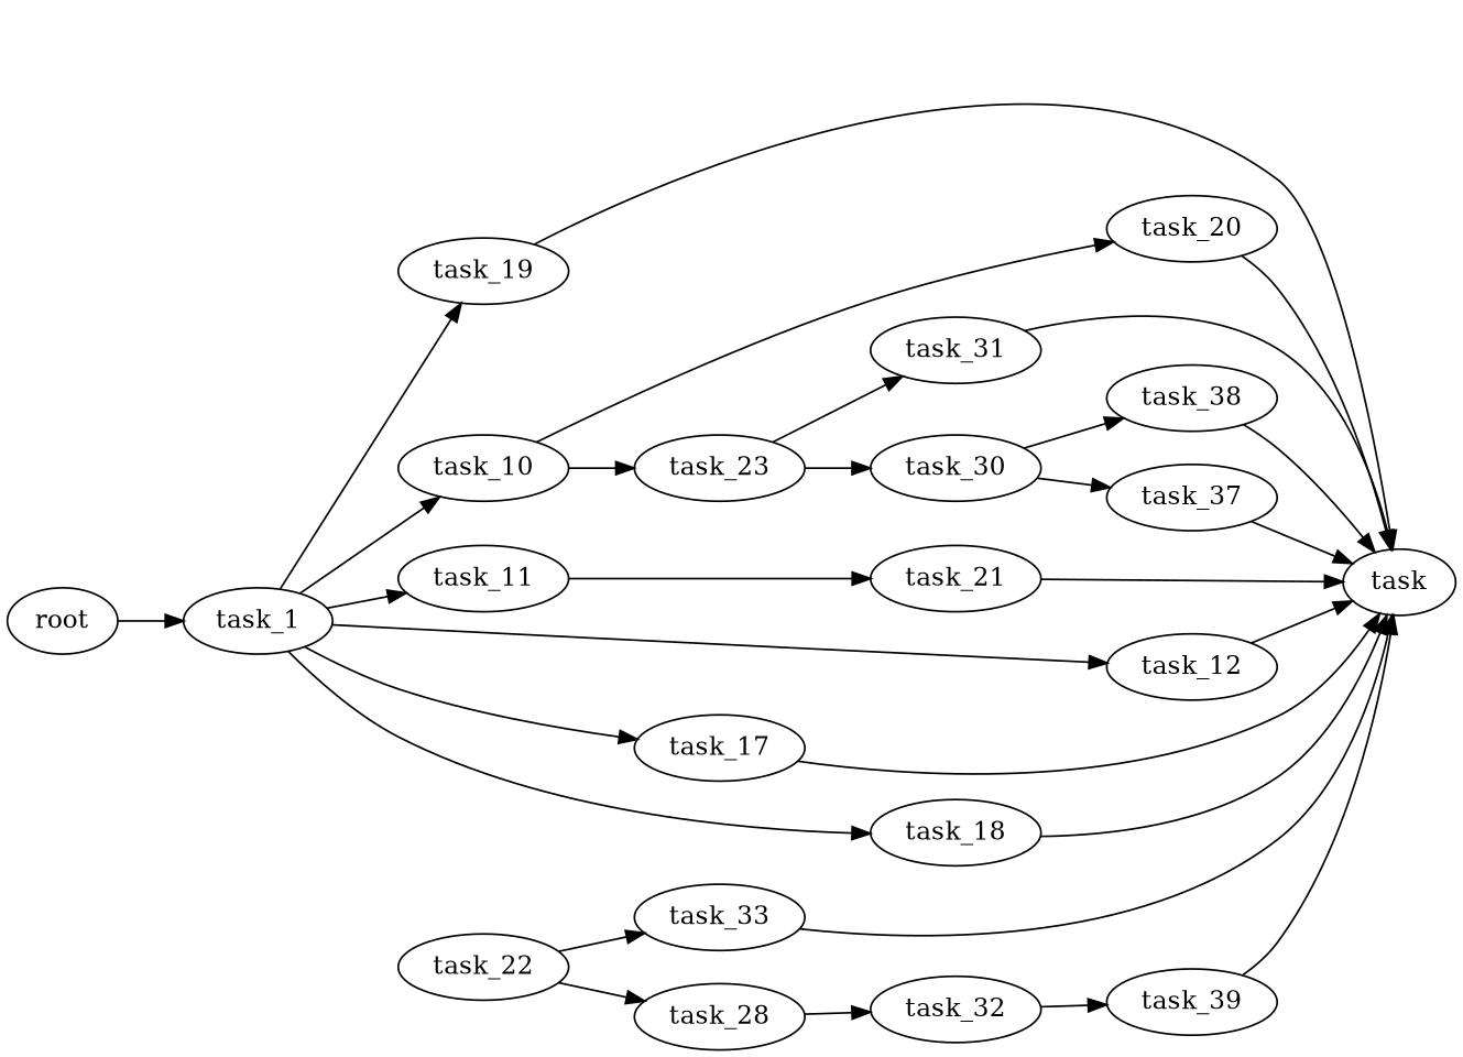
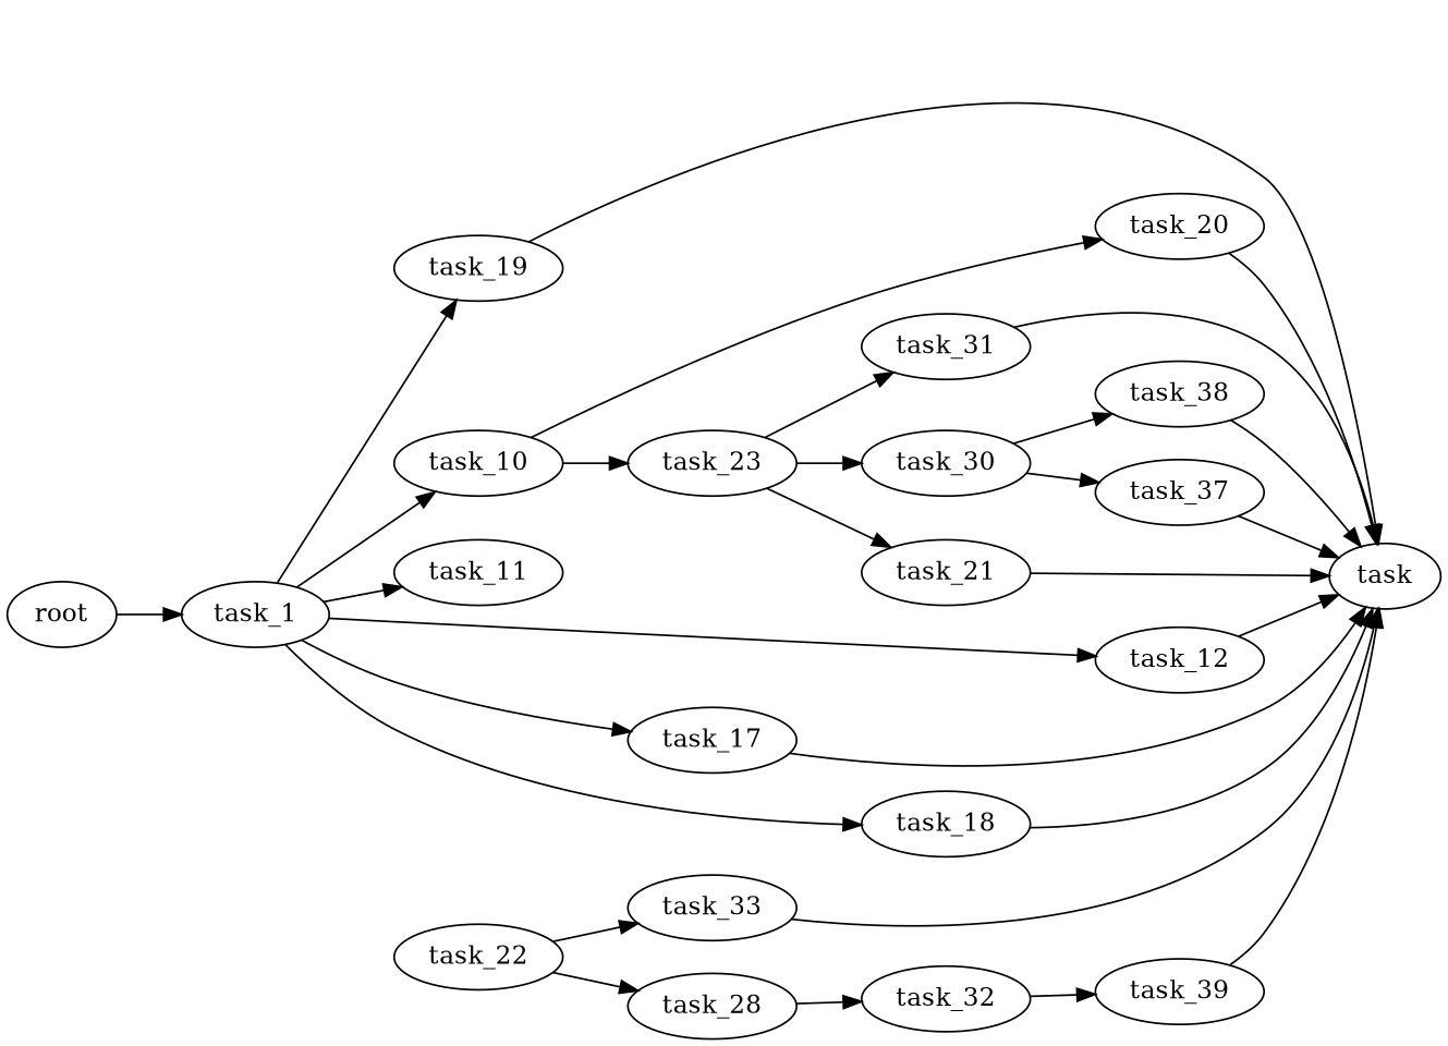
  digraph {
    rankdir=LR
    root
    task_1
    task_10
    task_11
    task_12
    task_17
    task_18
    task_19
    task_20
    task_23
    task_21
    n12 [label=task]
    task_22
    task_28
    task_33
    task_30
    task_31
    task_32
    task_37
    task_38
    task_39
    root -> task_1
    task_1 -> task_10
    task_1 -> task_11
    task_1 -> task_12
    task_1 -> task_17
    task_1 -> task_18
    task_1 -> task_19
    task_10 -> task_20
    task_10 -> task_23
-   task_11 -> task_21
+   task_23 -> task_21
    task_12 -> n12
    task_17 -> n12
    task_18 -> n12
    task_19 -> n12
    task_20 -> n12
    task_23 -> task_30
    task_23 -> task_31
    task_21 -> n12
    task_22 -> task_28
    task_22 -> task_33
    task_28 -> task_32
    task_33 -> n12
    task_30 -> task_37
    task_30 -> task_38
    task_31 -> n12
    task_32 -> task_39
    task_37 -> n12
    task_38 -> n12
    task_39 -> n12
  }
